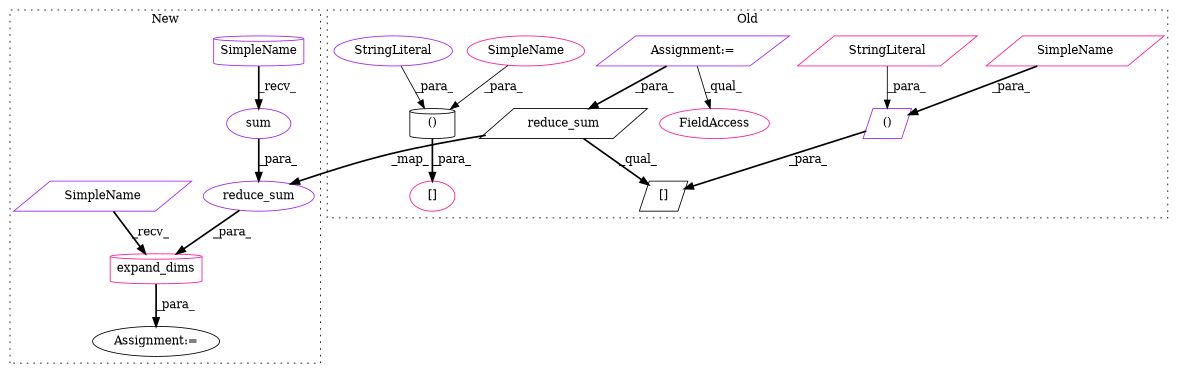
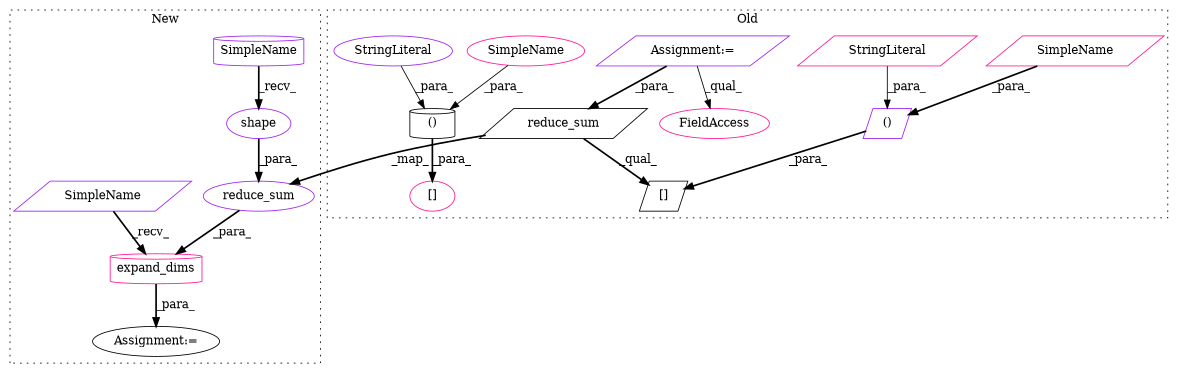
  digraph {
    node [a=32 color=purple l=33 s=3023 shape=parallelogram]
    edge [style=bold]
    n1 [a=106 label="()"]
    n2 [a=45 color=deeppink l=16 label=StringLiteral s=3040]
    n3 [a=2 color=black l="51,2" label="[]" s="2972,3056"]
    n4 [a=7 l=1 label="Assignment:=" s=2520]
    n5 [color=black l="11,1" label=reduce_sum s="2983,3016"]
    n6 [a=22 color=deeppink l=7 label=FieldAccess s=2592 shape=ellipse]
    n7 [a=106 color=black label="()" s=2934 shape=cylinder]
    n8 [a=2 color=deeppink l="11,2" label="[]" s="2923,2967" shape=ellipse]
    n9 [a=45 l=16 label=StringLiteral s=2951 shape=ellipse]
    n10 [a=42 color=deeppink l=4 label=SimpleName]
    n11 [a=42 color=deeppink l=4 label=SimpleName s=2934 shape=ellipse]
    n12 [color=deeppink l="12,1" label=expand_dims s="2960,2978" shape=cylinder]
    n13 [a=7 color=black l=1 label="Assignment:=" s=2948 shape=ellipse]
    n14 [l="11,1" label=reduce_sum s="2903,2936" shape=ellipse]
-   n15 [l="6,1" label=sum s="2532,2539" shape=ellipse]
+   n15 [l="6,1" label=shape s="2532,2539" shape=ellipse]
    n16 [a=42 l=10 label=SimpleName s=2521 shape=cylinder]
    n17 [a=42 l=10 label=SimpleName s=2949]
    subgraph cluster_1 {
      label=Old
      style=dotted
      n1
      n2
      n3
      n4
      n5
      n6
      n7
      n8
      n9
      n10
      n11
    }
    subgraph cluster_2 {
      label=New
      style=dotted
      n12
      n13
      n14
      n15
      n16
      n17
    }
    n1 -> n3 [label=_para_]
    n2 -> n1 [label=_para_ style=solid]
    n4 -> n5 [label=_para_]
    n4 -> n6 [label=_qual_ style=solid]
    n5 -> n3 [label=_qual_]
    n5 -> n14 [label=_map_]
    n7 -> n8 [label=_para_]
    n9 -> n7 [label=_para_ style=solid]
    n10 -> n1 [label=_para_]
    n11 -> n7 [label=_para_ style=solid]
    n12 -> n13 [label=_para_]
    n14 -> n12 [label=_para_]
    n15 -> n14 [label=_para_]
    n16 -> n15 [label=_recv_]
    n17 -> n12 [label=_recv_]
  }
